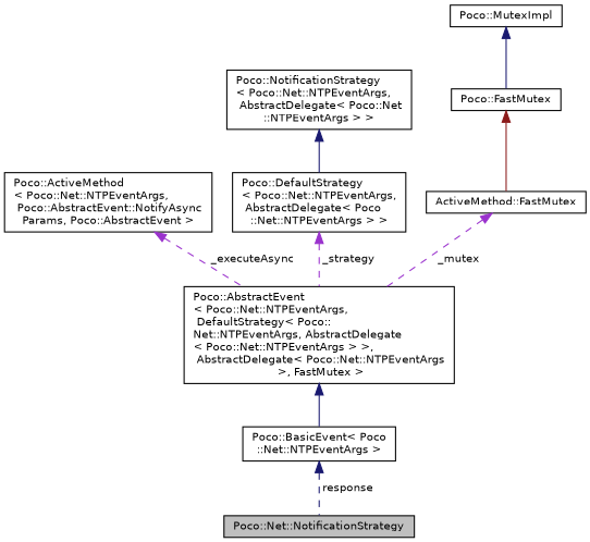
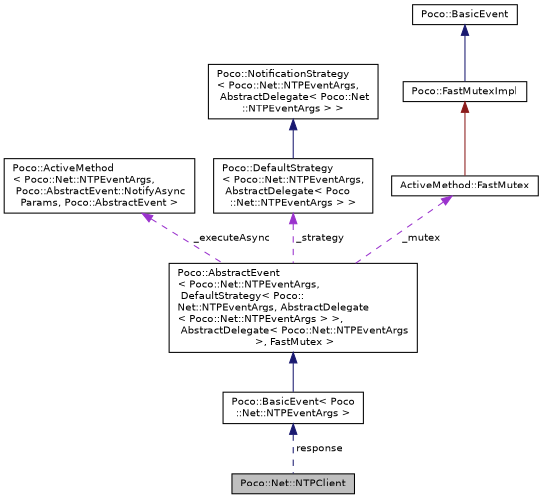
  digraph {
    rankdir=TB
    node [color=black fillcolor=white fontname=Helvetica fontsize=10 shape=record style=filled]
    edge [color=midnightblue dir=back fontname=Helvetica fontsize=10 labelfontname=Helvetica labelfontsize=10 style=dashed]
-   n1 [fillcolor=grey75 fontcolor=black height=0.2 label="Poco::Net::NotificationStrategy" width=0.4]
+   n1 [fillcolor=grey75 fontcolor=black height=0.2 label="Poco::Net::NTPClient" width=0.4]
    n2 [height=0.2 label="Poco::BasicEvent\< Poco\l::Net::NTPEventArgs \>" width=0.4]
    n3 [height=0.2 label="Poco::AbstractEvent\l\< Poco::Net::NTPEventArgs,\l DefaultStrategy\< Poco::\lNet::NTPEventArgs, AbstractDelegate\l\< Poco::Net::NTPEventArgs \> \>,\l AbstractDelegate\< Poco::Net::NTPEventArgs\l \>, FastMutex \>" width=0.4]
    n4 [height=0.2 label="Poco::ActiveMethod\l\< Poco::Net::NTPEventArgs,\l Poco::AbstractEvent::NotifyAsync\lParams, Poco::AbstractEvent \>" width=0.4]
    n5 [height=0.2 label="Poco::DefaultStrategy\l\< Poco::Net::NTPEventArgs,\l AbstractDelegate\< Poco\l::Net::NTPEventArgs \> \>" width=0.4]
    n6 [height=0.2 label="Poco::NotificationStrategy\l\< Poco::Net::NTPEventArgs,\l AbstractDelegate\< Poco::Net\l::NTPEventArgs \> \>" width=0.4]
    n7 [height=0.2 label="ActiveMethod::FastMutex" width=0.4]
-   n8 [height=0.2 label="Poco::FastMutex" width=0.4]
-   n9 [height=0.2 label="Poco::MutexImpl" width=0.4]
+   n8 [height=0.2 label="Poco::FastMutexImpl" width=0.4]
+   n9 [height=0.2 label="Poco::BasicEvent" width=0.4]
    n2 -> n1 [label=" response"]
    n3 -> n2 [style=solid]
    n4 -> n3 [color=darkorchid3 label=" _executeAsync"]
    n5 -> n3 [color=darkorchid3 label=" _strategy"]
    n6 -> n5 [style=solid]
    n7 -> n3 [color=darkorchid3 label=" _mutex"]
    n8 -> n7 [color=firebrick4 style=solid]
    n9 -> n8 [style=solid]
  }
